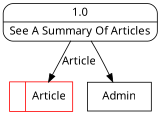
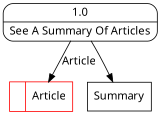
  digraph {
    fontname="Noto Sans"
    node [fontname="Noto Sans"]
    edge [fontname="Noto Sans"]
    n1 [color=red label="<f0>  |<f1> Article " shape=record]
-   n2 [label=Admin shape=box]
+   n2 [label=Summary shape=box]
    n3 [label="{<f0> 1.0|<f1> See A Summary Of Articles }" shape=Mrecord]
    n3 -> n1 [label=Article]
    n3 -> n2
  }
